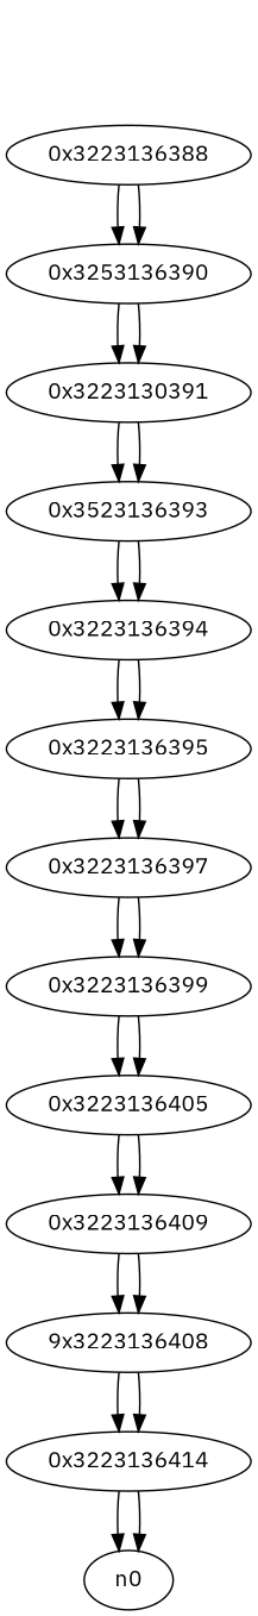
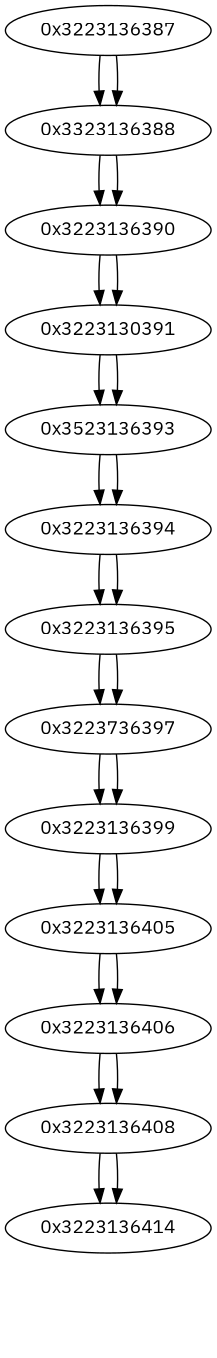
  digraph {
    fontname="IBM Plex Sans"
    node [fontname="IBM Plex Sans"]
    edge [fontname="IBM Plex Sans"]
-   n2 [label="0x3223136388"]
-   n3 [label="0x3253136390"]
+   n1 [label="0x3223136387"]
+   n2 [label="0x3323136388"]
+   n3 [label="0x3223136390"]
    n4 [label="0x3223130391"]
    n5 [label="0x3523136393"]
    n6 [label="0x3223136394"]
    n7 [label="0x3223136395"]
-   n8 [label="0x3223136397"]
+   n8 [label="0x3223736397"]
    n9 [label="0x3223136399"]
    n10 [label="0x3223136405"]
-   n11 [label="0x3223136409"]
-   n12 [label="9x3223136408"]
+   n11 [label="0x3223136406"]
+   n12 [label="0x3223136408"]
    n13 [label="0x3223136414"]
-   n0
+   n1 -> n2
+   n1 -> n2
    n2 -> n3
    n2 -> n3
    n3 -> n4
    n3 -> n4
    n4 -> n5
    n4 -> n5
    n5 -> n6
    n5 -> n6
    n6 -> n7
    n6 -> n7
    n7 -> n8
    n7 -> n8
    n8 -> n9
    n8 -> n9
    n9 -> n10
    n9 -> n10
    n10 -> n11
    n10 -> n11
    n11 -> n12
    n11 -> n12
    n12 -> n13
    n12 -> n13
-   n13 -> n0
-   n13 -> n0
  }
